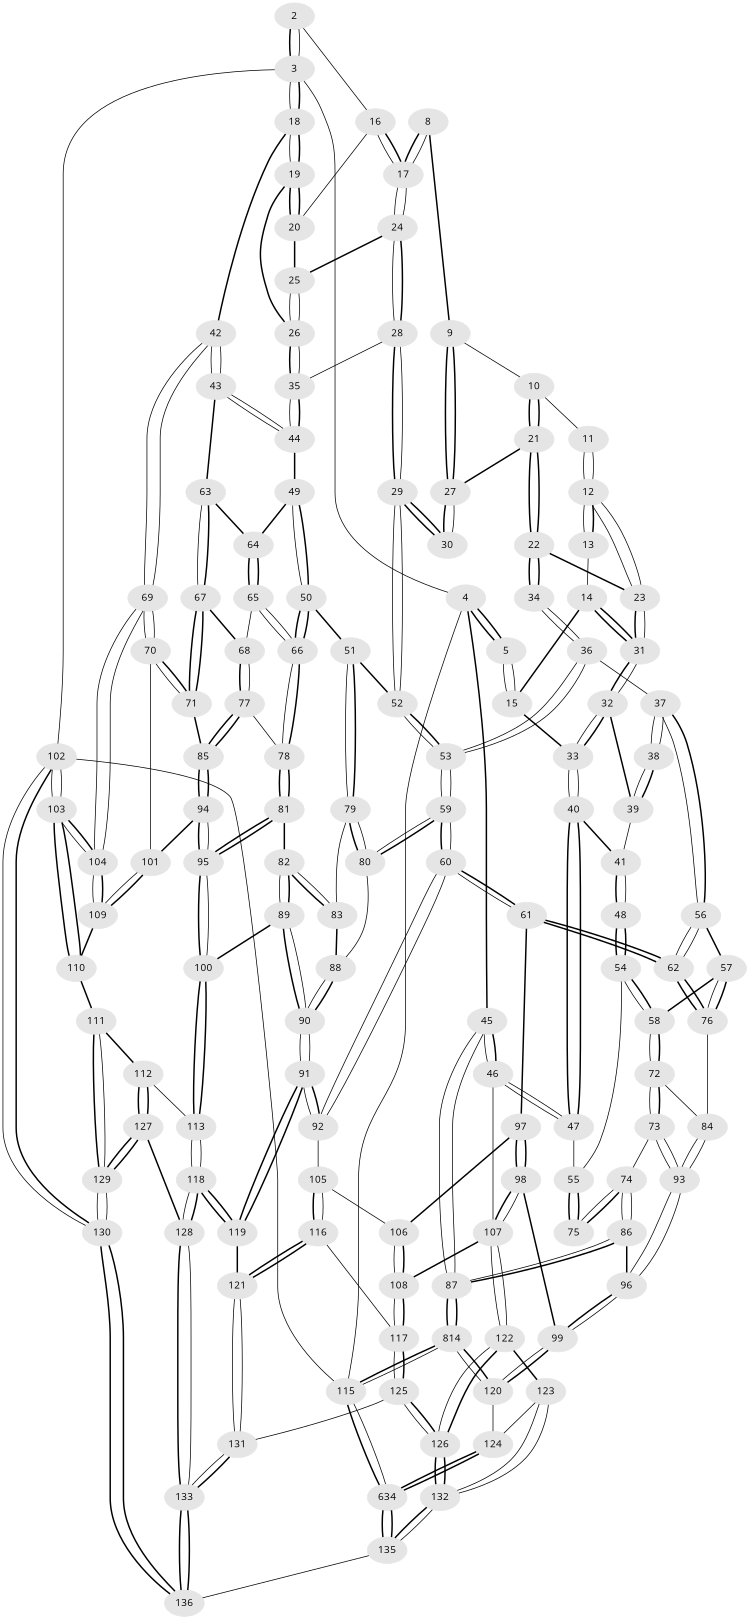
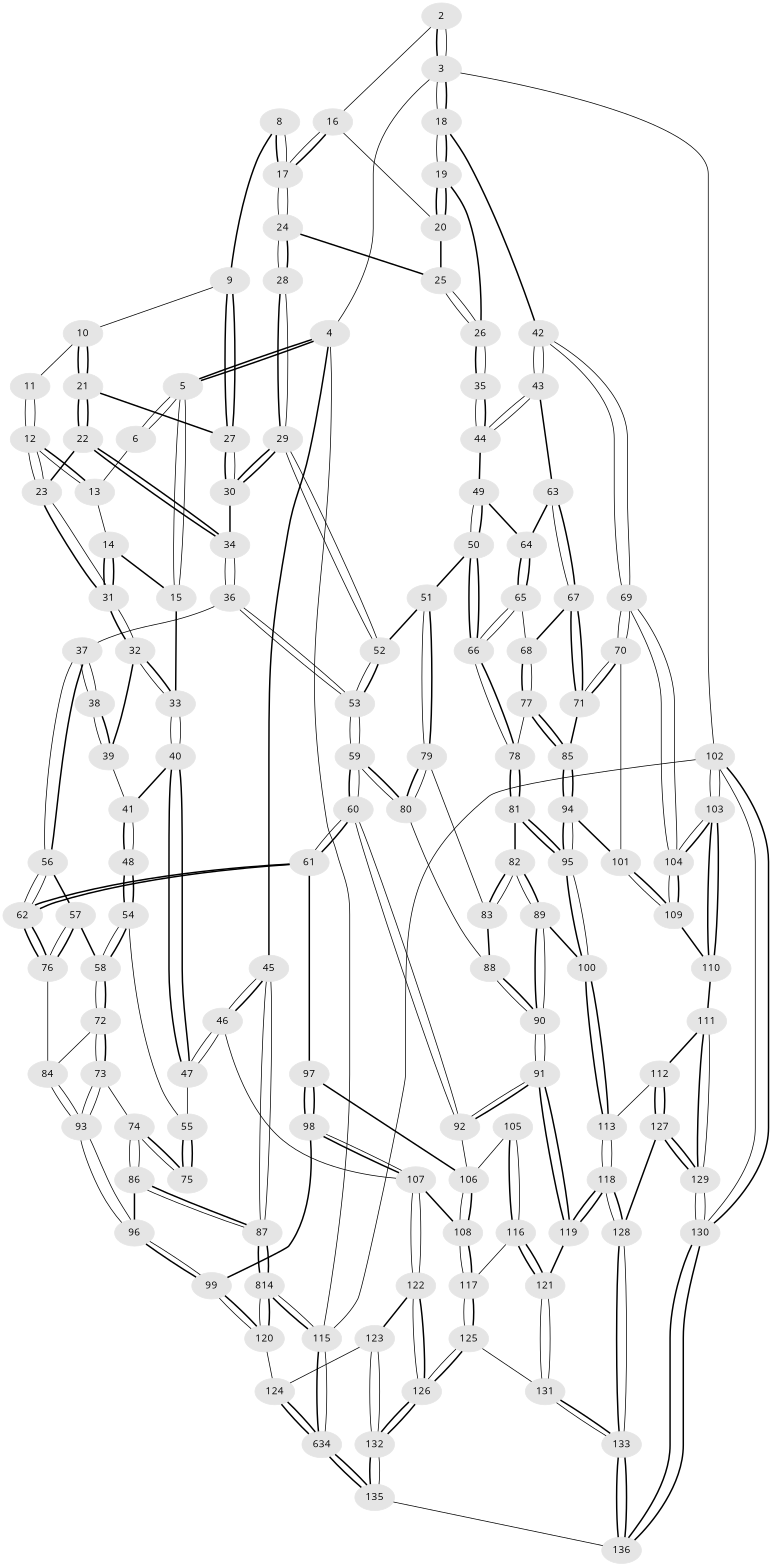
  graph {
    fontname="Open Sans"
    node [color=gray90 fontname="Open Sans" style=filled]
    edge [fontname="Open Sans" style=bold]
    2
    3
    16
    8
    9
    17
    4
    18
    102
    20
    5
    45
    115
    19
    42
    103
    130
+   6
    15
    46
    87
    n22 [label=634]
    13
    33
    14
    11
    12
    10
    27
    24
    21
    30
    22
    23
    31
    32
    40
    25
    28
    26
    43
    69
    35
    34
    36
    29
    44
    52
    53
    39
    41
    47
    37
    49
    38
    56
    59
    57
    62
    48
    54
    55
    63
    70
    104
    64
    67
    50
    107
    n70 [label=814]
    75
    58
    51
    66
    65
    79
    78
    80
    83
    60
    72
    76
    84
    73
    61
    92
    88
    97
    105
    98
    106
    68
    71
    77
    81
    85
    101
    109
    94
    74
    93
    86
    96
    82
    95
    90
    89
    100
    99
    120
    91
    113
    119
    121
    116
    108
    122
    124
    118
    110
    136
    111
    117
    123
    126
    125
    112
    129
    127
    128
    135
    131
    133
    132
    2 -- 3
    2 -- 3 [style=solid]
    2 -- 16 [style=solid]
    3 -- 4 [style=solid]
    3 -- 18 [style=solid]
    3 -- 18
    3 -- 102 [style=solid]
    16 -- 17 [style=solid]
    16 -- 17
    16 -- 20 [style=solid]
    8 -- 9
    8 -- 17
    8 -- 17 [style=solid]
    9 -- 10 [style=solid]
    9 -- 27
    9 -- 27
    17 -- 24 [style=solid]
    17 -- 24 [style=solid]
    4 -- 5
    4 -- 5
    4 -- 45
    4 -- 115 [style=solid]
    18 -- 19 [style=solid]
    18 -- 19
    18 -- 42
    102 -- 115 [style=solid]
    102 -- 103 [style=solid]
    102 -- 103 [style=solid]
    102 -- 130 [style=solid]
    102 -- 130
    20 -- 25
+   5 -- 6 [style=solid]
+   5 -- 6 [style=solid]
    5 -- 15 [style=solid]
    5 -- 15 [style=solid]
    45 -- 46 [style=solid]
    45 -- 46
    45 -- 87 [style=solid]
    45 -- 87 [style=solid]
    115 -- n22
    115 -- n22 [style=solid]
    19 -- 20
    19 -- 20
    19 -- 26
    42 -- 43 [style=solid]
    42 -- 43 [style=solid]
    42 -- 69 [style=solid]
    42 -- 69 [style=solid]
    103 -- 104 [style=solid]
    103 -- 104
    103 -- 110
    103 -- 110
    130 -- 136
    130 -- 136
+   6 -- 13 [style=solid]
    15 -- 33
    46 -- 47 [style=solid]
    46 -- 47 [style=solid]
    46 -- 107 [style=solid]
    87 -- n70
    87 -- n70
    n22 -- 135
    n22 -- 135
    13 -- 14 [style=solid]
    33 -- 40 [style=solid]
    33 -- 40 [style=solid]
    14 -- 15
    14 -- 31
    14 -- 31
    11 -- 12 [style=solid]
    11 -- 12 [style=solid]
    12 -- 13 [style=solid]
    12 -- 13
    12 -- 23 [style=solid]
    12 -- 23 [style=solid]
    10 -- 11 [style=solid]
    10 -- 21
    10 -- 21
    27 -- 30
    27 -- 30 [style=solid]
    24 -- 25
    24 -- 28 [style=solid]
    24 -- 28
    21 -- 27
    21 -- 22
    21 -- 22
+   30 -- 34
    22 -- 23
    22 -- 34
    22 -- 34
    23 -- 31
    23 -- 31 [style=solid]
    31 -- 32
    31 -- 32 [style=solid]
    32 -- 33 [style=solid]
    32 -- 33
    32 -- 39
    40 -- 41
    40 -- 47
    40 -- 47
    25 -- 26 [style=solid]
    25 -- 26 [style=solid]
-   28 -- 35 [style=solid]
    28 -- 29
    28 -- 29 [style=solid]
    26 -- 35
    26 -- 35 [style=solid]
    43 -- 44 [style=solid]
    43 -- 44 [style=solid]
    43 -- 63
    69 -- 70 [style=solid]
    69 -- 70 [style=solid]
    69 -- 104 [style=solid]
    69 -- 104 [style=solid]
    35 -- 44 [style=solid]
    35 -- 44
    34 -- 36 [style=solid]
    34 -- 36 [style=solid]
    36 -- 53 [style=solid]
    36 -- 53 [style=solid]
    36 -- 37 [style=solid]
    29 -- 30
    29 -- 30
    29 -- 52 [style=solid]
    29 -- 52 [style=solid]
    44 -- 49
    52 -- 53 [style=solid]
    52 -- 53
    53 -- 59 [style=solid]
    53 -- 59 [style=solid]
    39 -- 41 [style=solid]
    41 -- 48
    41 -- 48 [style=solid]
    47 -- 55 [style=solid]
    37 -- 38 [style=solid]
    37 -- 38 [style=solid]
    37 -- 56 [style=solid]
    37 -- 56
    49 -- 64
    49 -- 50 [style=solid]
    49 -- 50
    38 -- 39 [style=solid]
    38 -- 39
    56 -- 57
    56 -- 62 [style=solid]
    56 -- 62 [style=solid]
    59 -- 80 [style=solid]
    59 -- 80
    59 -- 60
    59 -- 60 [style=solid]
    57 -- 58
    57 -- 76 [style=solid]
    57 -- 76
    62 -- 76
    62 -- 76
    48 -- 54
    48 -- 54
    54 -- 55 [style=solid]
    54 -- 58 [style=solid]
    54 -- 58
    55 -- 75
    55 -- 75
    63 -- 64
    63 -- 67 [style=solid]
    63 -- 67
    70 -- 71 [style=solid]
    70 -- 71
    70 -- 101 [style=solid]
    104 -- 109 [style=solid]
    104 -- 109
    64 -- 65
    64 -- 65
    67 -- 68
    67 -- 71
    67 -- 71
    50 -- 51
    50 -- 66
    50 -- 66
    107 -- 108
    107 -- 122 [style=solid]
    107 -- 122 [style=solid]
    n70 -- 115
    n70 -- 115 [style=solid]
    n70 -- 120 [style=solid]
    n70 -- 120
    58 -- 72 [style=solid]
    58 -- 72
    51 -- 52
    51 -- 79 [style=solid]
    51 -- 79
    66 -- 78 [style=solid]
    66 -- 78
    65 -- 66 [style=solid]
    65 -- 66 [style=solid]
    65 -- 68 [style=solid]
    79 -- 80
    79 -- 80 [style=solid]
    79 -- 83 [style=solid]
    78 -- 81
    78 -- 81
    80 -- 88 [style=solid]
    83 -- 88
    60 -- 61 [style=solid]
    60 -- 61
    60 -- 92 [style=solid]
    60 -- 92 [style=solid]
    72 -- 84 [style=solid]
    72 -- 73 [style=solid]
    72 -- 73
    76 -- 84 [style=solid]
    84 -- 93 [style=solid]
    84 -- 93 [style=solid]
    73 -- 74 [style=solid]
    73 -- 93 [style=solid]
    73 -- 93 [style=solid]
    61 -- 62
    61 -- 62
    61 -- 97
-   92 -- 105 [style=solid]
+   92 -- 106 [style=solid]
    88 -- 90 [style=solid]
    88 -- 90
    97 -- 98
    97 -- 98
    97 -- 106
    105 -- 106 [style=solid]
    105 -- 116
    105 -- 116 [style=solid]
    98 -- 107
    98 -- 107 [style=solid]
    98 -- 99
    106 -- 108 [style=solid]
    106 -- 108
    68 -- 77
    68 -- 77 [style=solid]
    71 -- 85
    77 -- 78 [style=solid]
    77 -- 85
    77 -- 85
    81 -- 82
    81 -- 95
    81 -- 95
    85 -- 94
    85 -- 94
    101 -- 109 [style=solid]
    101 -- 109
    109 -- 110
    94 -- 101
    94 -- 95
    94 -- 95 [style=solid]
    74 -- 75 [style=solid]
    74 -- 75
    74 -- 86 [style=solid]
    74 -- 86 [style=solid]
    93 -- 96 [style=solid]
    93 -- 96 [style=solid]
    86 -- 87 [style=solid]
    86 -- 87
    86 -- 96
    96 -- 99
    96 -- 99 [style=solid]
    82 -- 83
    82 -- 83 [style=solid]
    82 -- 89 [style=solid]
    82 -- 89
    95 -- 100
    95 -- 100 [style=solid]
    90 -- 91 [style=solid]
    90 -- 91 [style=solid]
    89 -- 90
    89 -- 90 [style=solid]
    89 -- 100
    100 -- 113
    100 -- 113
    99 -- 120 [style=solid]
    99 -- 120
    120 -- 124 [style=solid]
    91 -- 92 [style=solid]
    91 -- 92
    91 -- 119
    91 -- 119
    113 -- 118 [style=solid]
    113 -- 118 [style=solid]
    119 -- 121
    121 -- 131 [style=solid]
    121 -- 131 [style=solid]
    116 -- 121
    116 -- 121
    116 -- 117 [style=solid]
    108 -- 117 [style=solid]
    108 -- 117
    122 -- 123
    122 -- 126 [style=solid]
    122 -- 126
    124 -- n22
    124 -- n22
    118 -- 119
    118 -- 119
    118 -- 128 [style=solid]
    118 -- 128
    110 -- 111
    111 -- 112
    111 -- 129
    111 -- 129 [style=solid]
    117 -- 125 [style=solid]
    117 -- 125
    123 -- 124 [style=solid]
    123 -- 132 [style=solid]
    123 -- 132 [style=solid]
    126 -- 132
    126 -- 132
    125 -- 126 [style=solid]
    125 -- 126
    125 -- 131 [style=solid]
    112 -- 113 [style=solid]
    112 -- 127
    112 -- 127
    129 -- 130 [style=solid]
    129 -- 130 [style=solid]
    127 -- 129
    127 -- 129
    127 -- 128
    128 -- 133
    128 -- 133 [style=solid]
    135 -- 136 [style=solid]
    131 -- 133 [style=solid]
    131 -- 133
    133 -- 136
    133 -- 136
    132 -- 135
    132 -- 135 [style=solid]
  }
